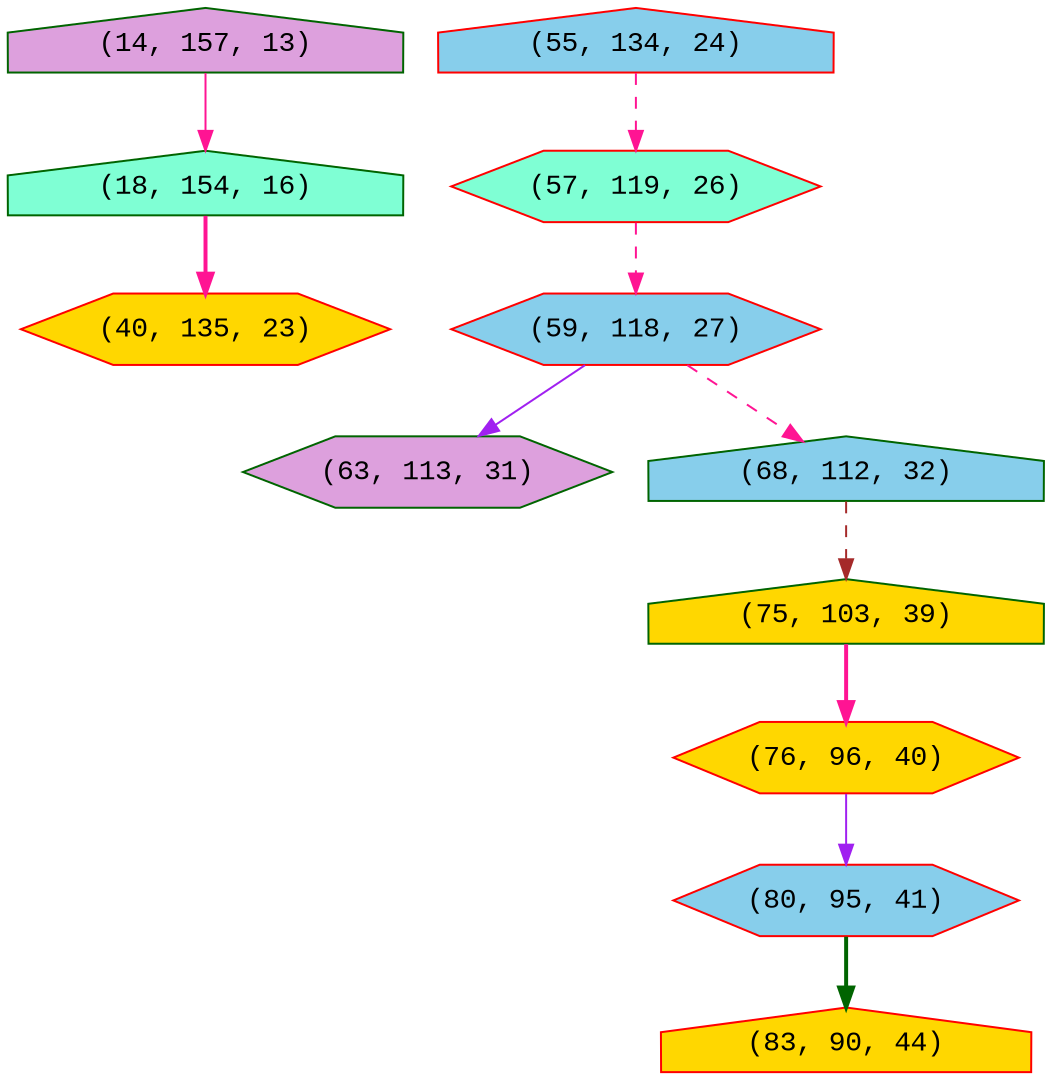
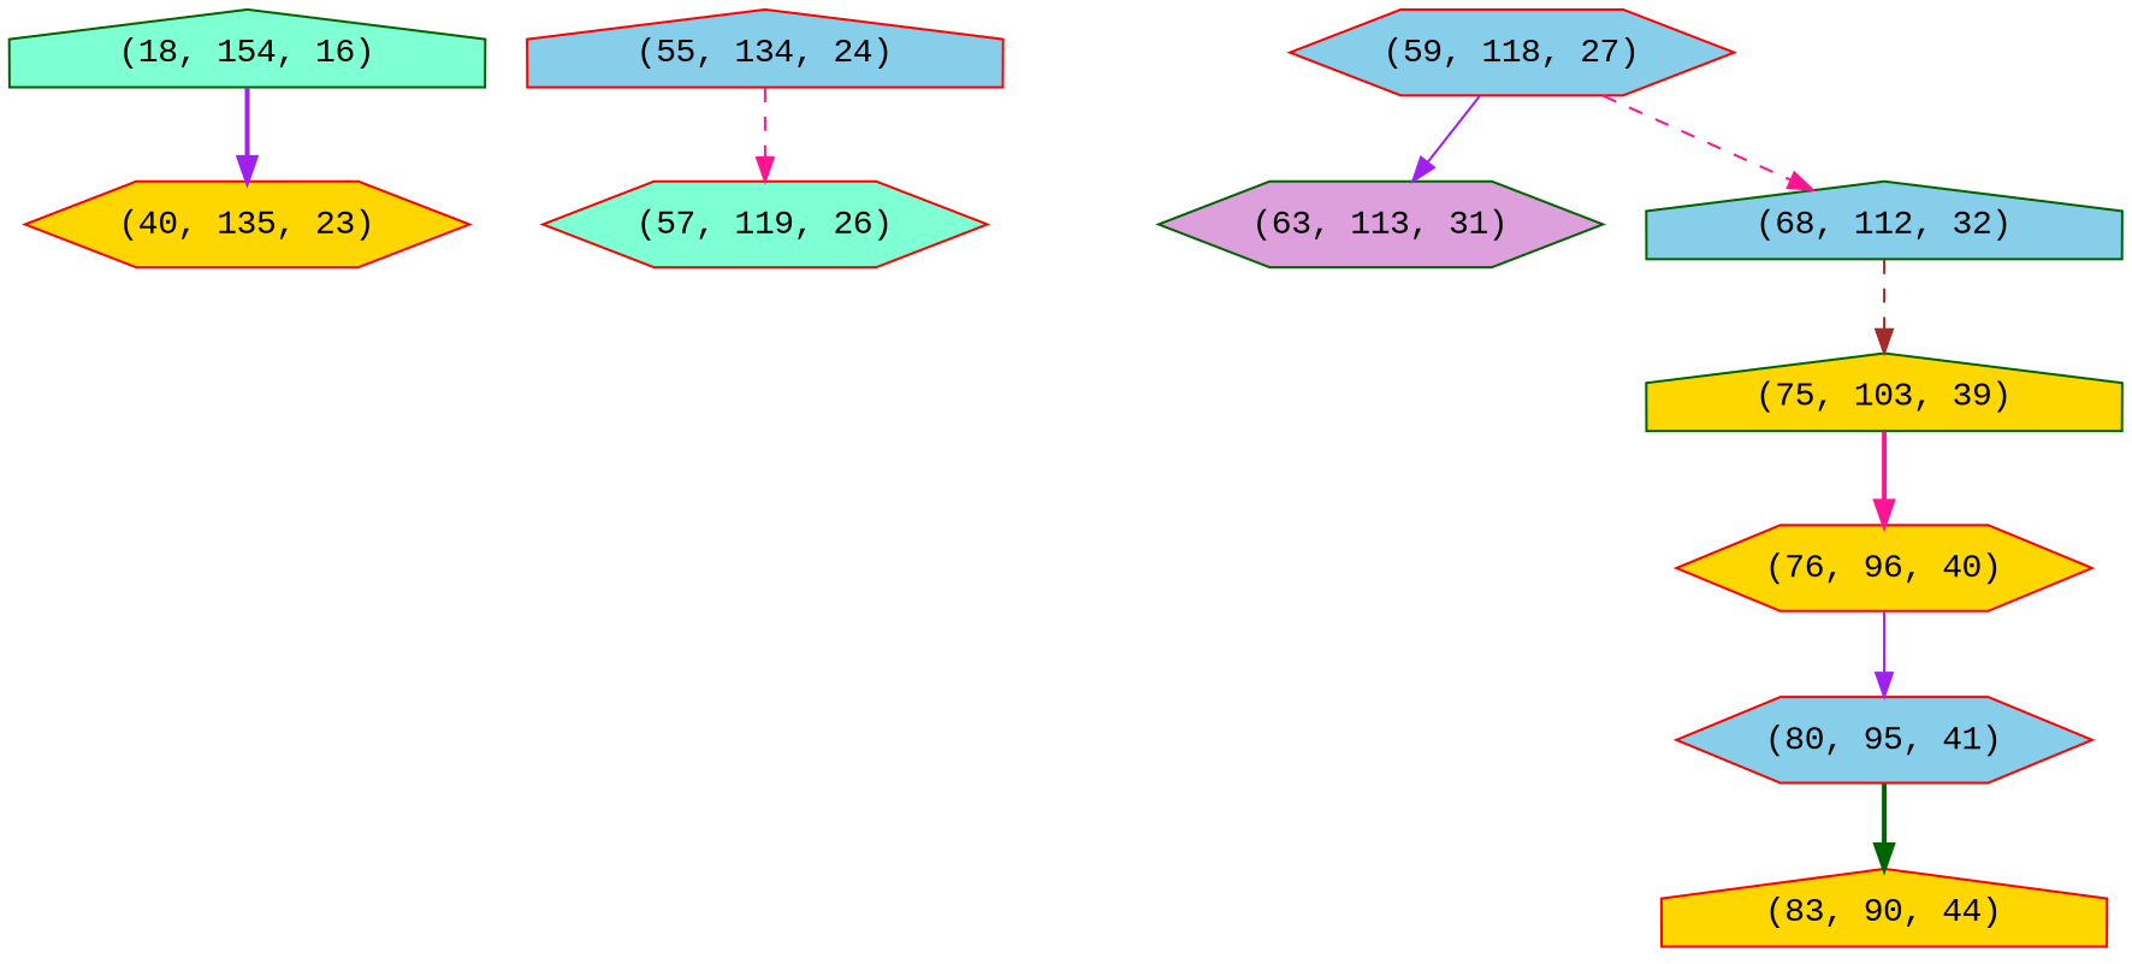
  digraph {
    fontname="Liberation Mono"
    node [color=red fillcolor=gold fontname="Liberation Mono" shape=house style=filled]
    edge [color=deeppink fontname="Liberation Mono" style=dashed]
-   "(14, 157, 13)" [color=darkgreen fillcolor=plum]
    "(18, 154, 16)" [color=darkgreen fillcolor=aquamarine]
    "(40, 135, 23)" [shape=hexagon]
    "(55, 134, 24)" [fillcolor=skyblue]
    "(57, 119, 26)" [fillcolor=aquamarine shape=hexagon]
    "(59, 118, 27)" [fillcolor=skyblue shape=hexagon]
    "(63, 113, 31)" [color=darkgreen fillcolor=plum shape=hexagon]
    "(68, 112, 32)" [color=darkgreen fillcolor=skyblue]
    "(75, 103, 39)" [color=darkgreen]
    "(76, 96, 40)" [shape=hexagon]
    "(80, 95, 41)" [fillcolor=skyblue shape=hexagon]
    "(83, 90, 44)"
-   "(14, 157, 13)" -> "(18, 154, 16)" [style=solid]
-   "(18, 154, 16)" -> "(40, 135, 23)" [style=bold]
+   "(18, 154, 16)" -> "(40, 135, 23)" [color=purple style=bold]
    "(55, 134, 24)" -> "(57, 119, 26)"
-   "(57, 119, 26)" -> "(59, 118, 27)"
    "(59, 118, 27)" -> "(63, 113, 31)" [color=purple style=solid]
    "(59, 118, 27)" -> "(68, 112, 32)"
    "(68, 112, 32)" -> "(75, 103, 39)" [color=brown]
    "(75, 103, 39)" -> "(76, 96, 40)" [style=bold]
    "(76, 96, 40)" -> "(80, 95, 41)" [color=purple style=solid]
    "(80, 95, 41)" -> "(83, 90, 44)" [color=darkgreen style=bold]
  }
